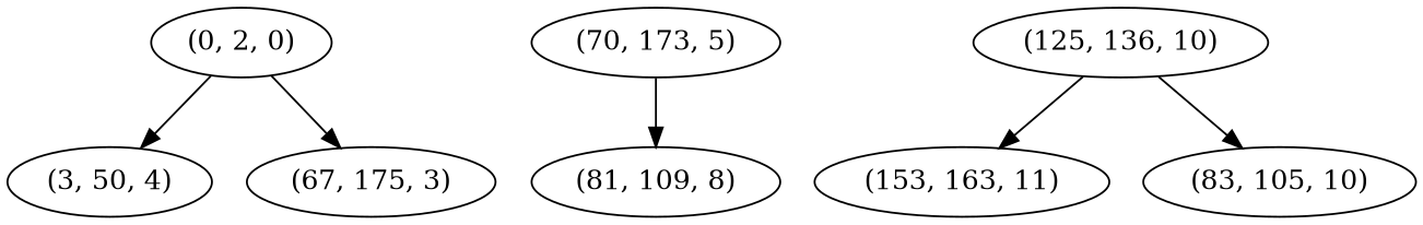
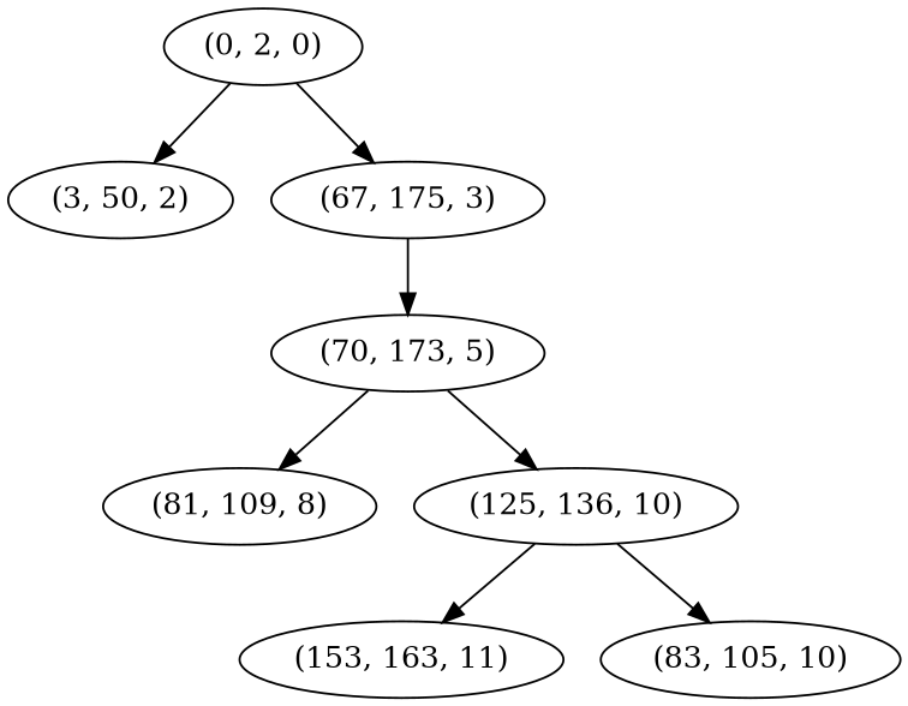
  digraph {
    n1 [label="(0, 2, 0)"]
-   "(3, 50, 2)" [label="(3, 50, 4)"]
+   "(3, 50, 2)"
    "(67, 175, 3)"
    "(70, 173, 5)"
    "(81, 109, 8)"
    "(125, 136, 10)"
    "(153, 163, 11)"
    "(83, 105, 10)"
    n1 -> "(3, 50, 2)"
    n1 -> "(67, 175, 3)"
+   "(67, 175, 3)" -> "(70, 173, 5)"
    "(70, 173, 5)" -> "(81, 109, 8)"
+   "(70, 173, 5)" -> "(125, 136, 10)"
    "(125, 136, 10)" -> "(153, 163, 11)"
    "(125, 136, 10)" -> "(83, 105, 10)"
  }
